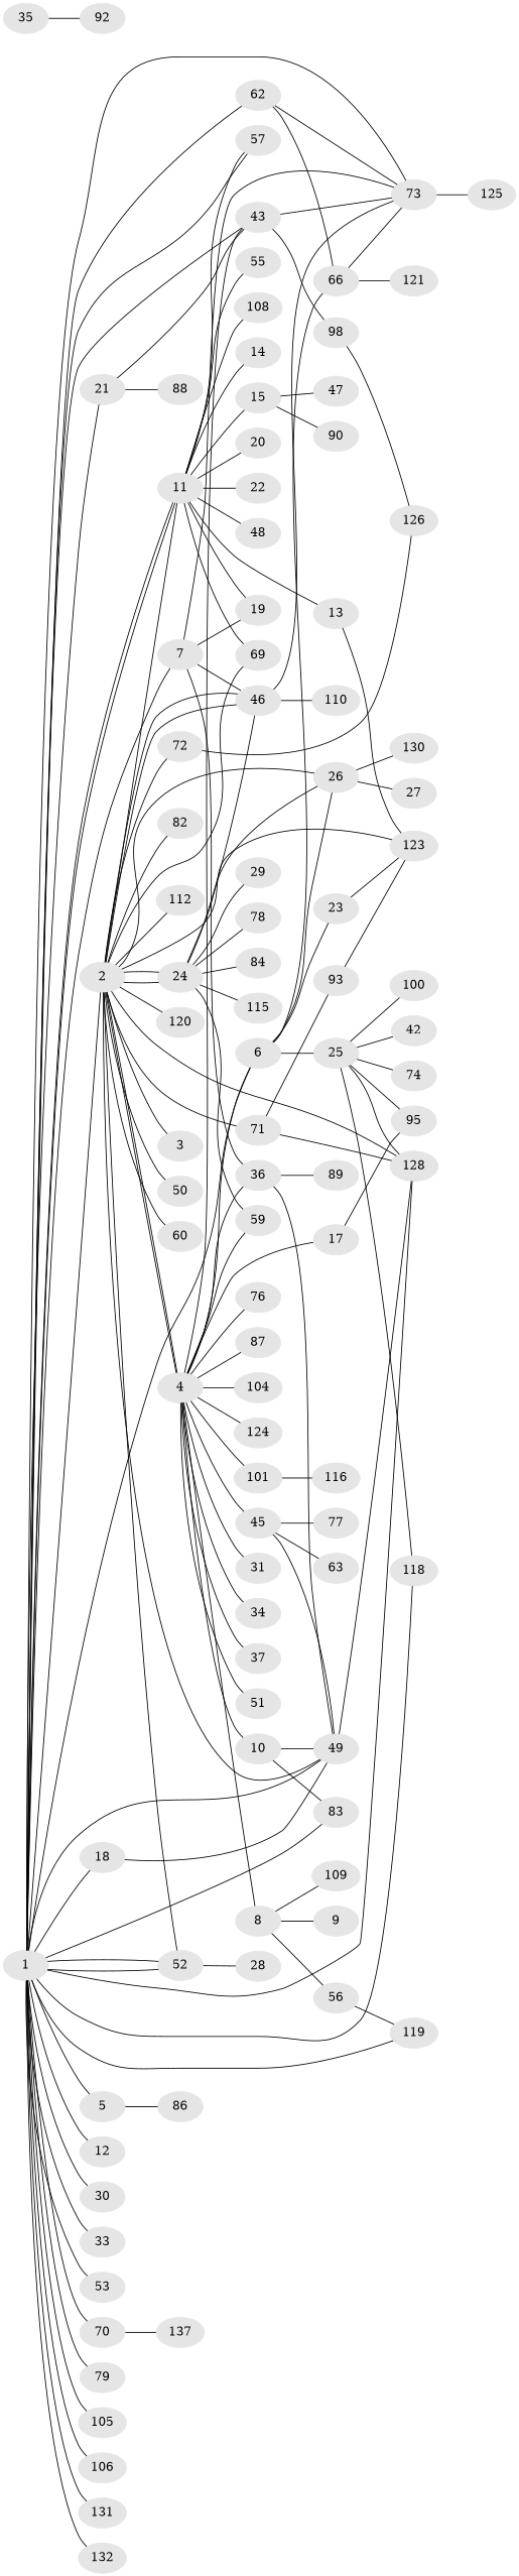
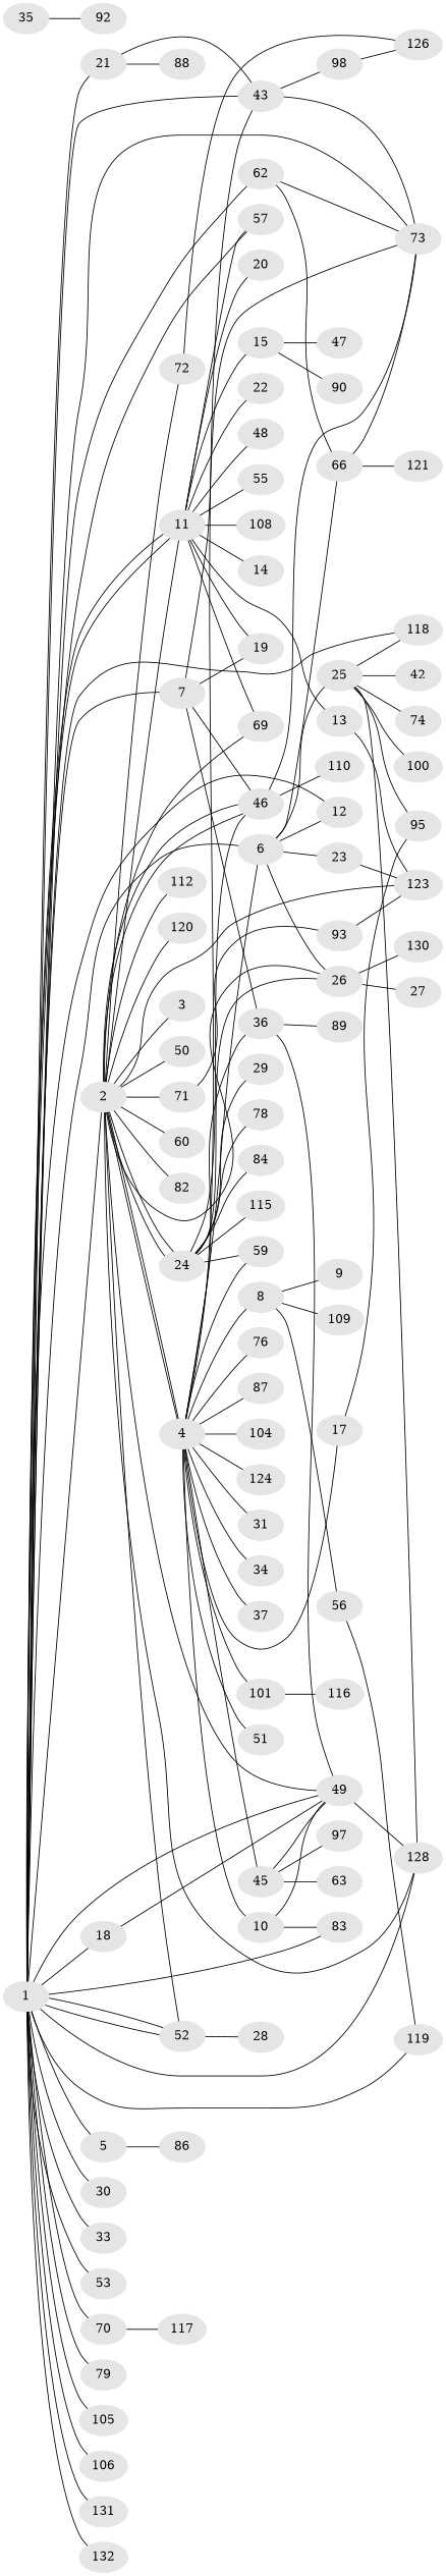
  graph {
    rankdir=LR
    node [color=gray90 style=filled]
    1 [super="+44"]
    2 [super="+58"]
    5
    6 [super="+32"]
    7 [super="+16"]
    11 [super="+97"]
    12
    18 [super="+39"]
    21
    30
    33
    43 [super="+94"]
    49 [super="+103"]
    52 [super="+65"]
    53
    57 [super="+111"]
    62 [super="+85"]
    70
    73 [super="+122"]
    79
    83
    105
    106
    118
    119
    128
    131
    132
    3
    4 [super="+75"]
    24 [super="+54"]
    26 [super="+64"]
    46 [super="+102"]
    50 [super="+127"]
    60
    69
    71
    72
    82
    112
    120
    123
    86
    23 [super="+114"]
    25 [super="+38"]
    66 [super="+113"]
    36 [super="+96"]
    19
    13 [super="+67"]
    14
    15
    20 [super="+41"]
    22
    48
    55
    108
    88
    98
    28
-   117 [label=137]
-   125
+   117
    8 [super="+107"]
    10 [super="+61"]
    17
    31
    34 [super="+68"]
    37
    45 [super="+81"]
    51
    59
    76
    87
    101
    104
    124
    29
    78
    84
    115
    27 [super="+40"]
    130
    110
    93
    126
    9
    56 [super="+91"]
    109
    95 [super="+129"]
    89
    63
-   77
+   77 [label=97]
    116
    42
    74
    100
    121
    47
    90
    35 [super="+99"]
    92
    1 -- 2
    1 -- 5
    1 -- 6
    1 -- 7 [weight=2]
    1 -- 11
    1 -- 11
    1 -- 12
    1 -- 18
    1 -- 21
    1 -- 30
    1 -- 33
    1 -- 43
    1 -- 49
    1 -- 52
    1 -- 52
    1 -- 53
    1 -- 57
    1 -- 62
    1 -- 70
    1 -- 73
    1 -- 79
    1 -- 83
    1 -- 105
    1 -- 106
    1 -- 118
    1 -- 119
    1 -- 128 [weight=2]
    1 -- 131
    1 -- 132
    2 -- 11
    2 -- 49
    2 -- 52
    2 -- 128
    2 -- 3
    2 -- 4
    2 -- 4
    2 -- 24
    2 -- 24
    2 -- 26
    2 -- 46 [weight=2]
    2 -- 46
    2 -- 50
    2 -- 60
    2 -- 69
    2 -- 71
    2 -- 72
    2 -- 82
    2 -- 112
    2 -- 120
    2 -- 123
    5 -- 86
+   6 -- 12
    6 -- 26
    6 -- 23
    6 -- 25
    6 -- 66
    7 -- 73
    7 -- 46
    7 -- 36
    7 -- 19
    11 -- 57 [weight=2]
    11 -- 69
    11 -- 19
    11 -- 13
    11 -- 14
    11 -- 15
    11 -- 20
    11 -- 22
    11 -- 48
    11 -- 55
    11 -- 108
    18 -- 49
    21 -- 43
    21 -- 88
    43 -- 73
    43 -- 98
    49 -- 128
    52 -- 28
    62 -- 73
    62 -- 66
    70 -- 117
-   73 -- 125
    4 -- 6
    4 -- 43
    4 -- 36
    4 -- 8
    4 -- 10
    4 -- 17
    4 -- 31
    4 -- 34
    4 -- 37
    4 -- 45
    4 -- 51
    4 -- 59
    4 -- 76
    4 -- 87
    4 -- 101
    4 -- 104
    4 -- 124
    24 -- 26
    24 -- 46
    24 -- 59
    24 -- 29
    24 -- 78
    24 -- 84
    24 -- 115
    26 -- 27
    26 -- 130
    46 -- 73
    46 -- 110
-   71 -- 128
    71 -- 93
    72 -- 126
    23 -- 123
    25 -- 118
    25 -- 128 [weight=2]
    25 -- 95
    25 -- 42
    25 -- 74
    25 -- 100
    66 -- 73
    66 -- 121
    36 -- 49
    36 -- 89
    13 -- 123
    15 -- 47
    15 -- 90
    98 -- 126
    8 -- 9
    8 -- 56
    8 -- 109
    10 -- 49
    10 -- 83
    17 -- 95
    45 -- 49
    45 -- 63
    45 -- 77
    101 -- 116
    93 -- 123
    56 -- 119
    35 -- 92
  }
